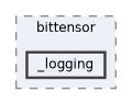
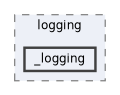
  digraph {
    compound=true
    n1 [color=grey25 fillcolor="#edf0f7" fontname=Helvetica fontsize=10 height=0.2 label=_logging shape=box style="filled,bold" width=0.4]
    subgraph cluster_1 {
      bgcolor="#edf0f7"
      fontname=Helvetica
      fontsize=10
-     label=bittensor
+     label=logging
      pencolor=grey50
      style="filled,dashed"
      n1
    }
  }
